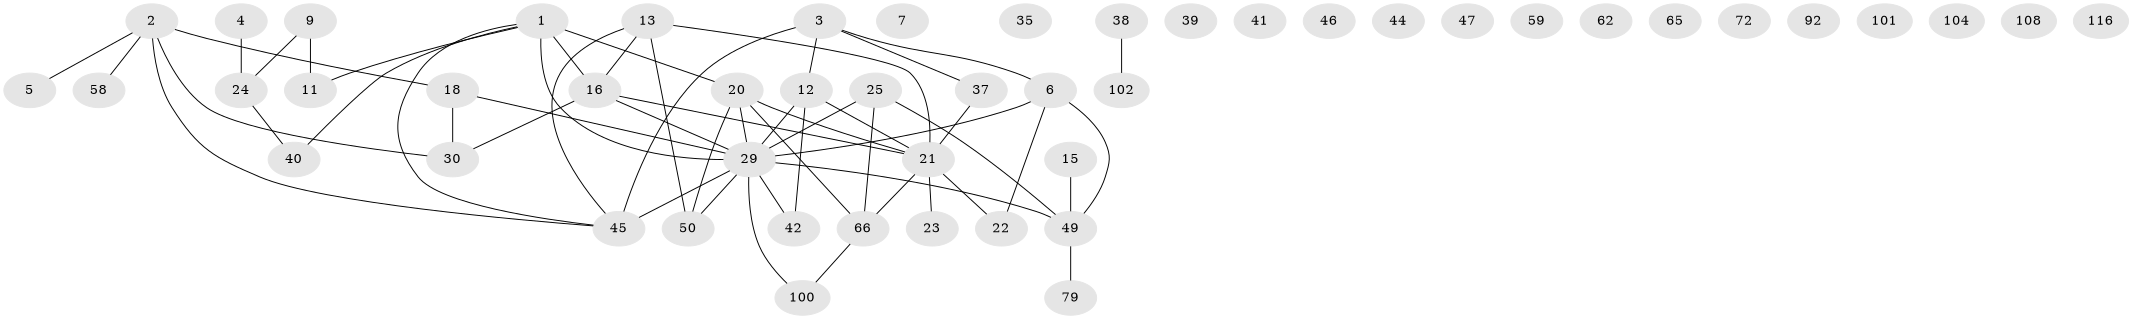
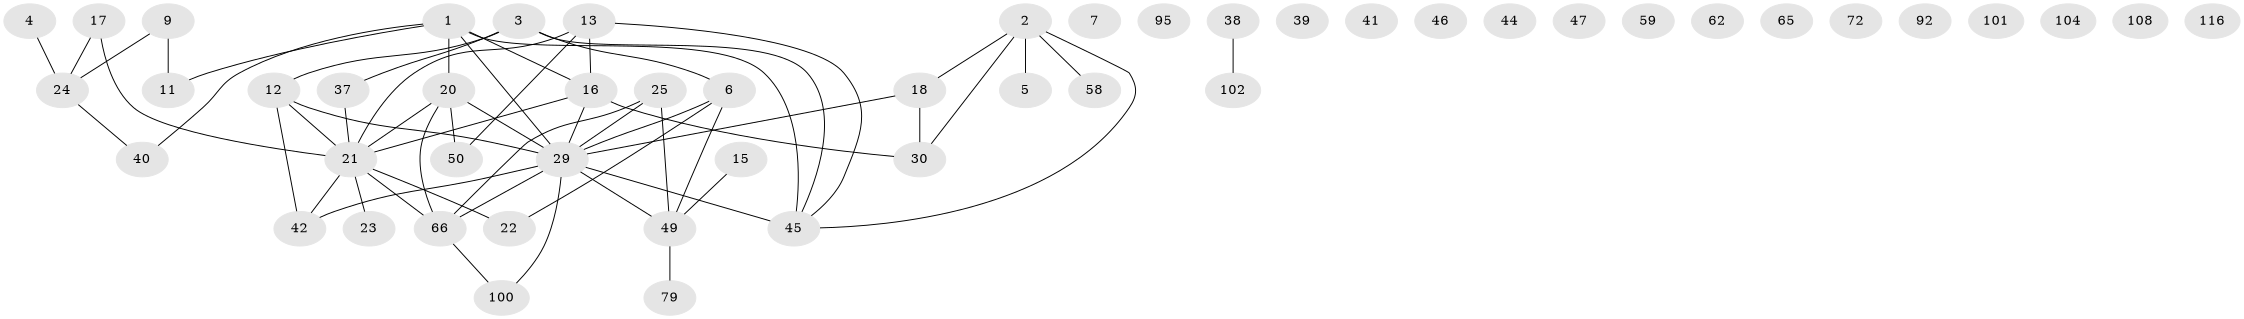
  graph {
    node [color=gray90 style=filled]
    1 [super="+8+27+19"]
    11 [super="+36"]
    16 [super="+31"]
    20 [super="+53+71"]
    29 [super="+89+46+34+51"]
    40 [super="+83+111+73"]
    45 [super="+57"]
    30 [super="+55"]
    21 [super="+93+74+77"]
    50 [super="+109+85"]
    66 [super="+96"]
    42 [super="+80"]
    49 [super="+84+61+64"]
    100 [super="+113"]
    2 [super="+14+48"]
    5
    18 [super="+54"]
    58
    24 [super="+88"]
    3 [super="+28"]
    6 [super="+10"]
    12 [super="+70+56+110"]
    37
    22 [super="+60"]
    4
    23
    79
    7
    9
    15
    13 [super="+82"]
+   17
    25 [super="+87"]
-   35
+   35 [label=95]
    102 [super="+106"]
    38
    39
    41
    n39 [label=46]
    44
    47
    59
    62
    65
    72
    92
    101
    104
    108
    116
    1 -- 11
    1 -- 16
    1 -- 20 [weight=2]
    1 -- 29 [weight=2]
    1 -- 40
    1 -- 45
    16 -- 29
    16 -- 30
    16 -- 21
    20 -- 29
    20 -- 21
    20 -- 50
    20 -- 66
    29 -- 45 [weight=3]
-   29 -- 50
+   29 -- 66
    29 -- 42
    29 -- 49 [weight=2]
    29 -- 100
    21 -- 66
+   21 -- 42
    21 -- 22
    21 -- 23
    66 -- 100
    49 -- 79
    2 -- 45
    2 -- 30
    2 -- 5
    2 -- 18
    2 -- 58
    18 -- 29
    18 -- 30
    24 -- 40
    3 -- 45
    3 -- 6
    3 -- 12
    3 -- 37
    6 -- 29
    6 -- 49 [weight=2]
    6 -- 22
    12 -- 29
    12 -- 21
    12 -- 42
    37 -- 21
    4 -- 24
    9 -- 11
    9 -- 24
    15 -- 49
    13 -- 16
    13 -- 45
    13 -- 21
    13 -- 50
+   17 -- 21
+   17 -- 24
    25 -- 29
    25 -- 66
    25 -- 49
    38 -- 102
  }
